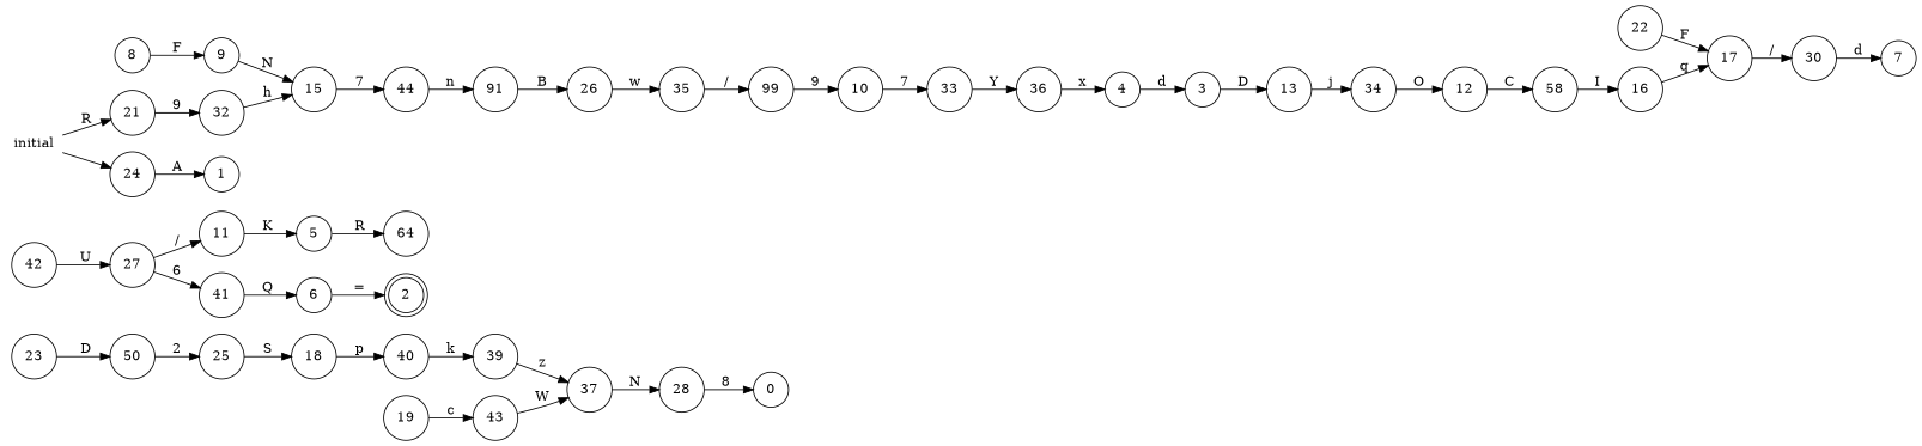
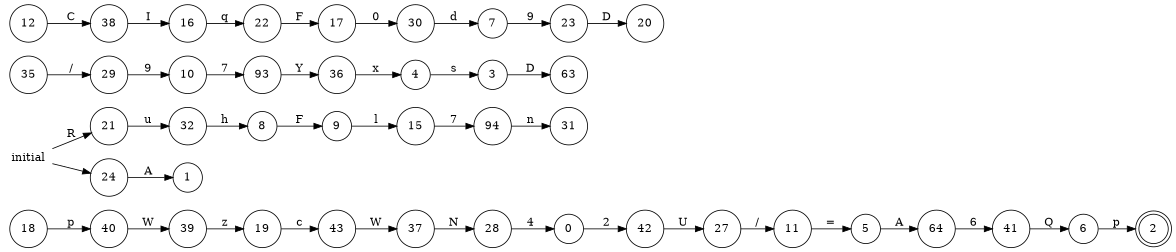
  digraph {
    rankdir=LR
    node [shape=circle]
    0
    42
    27
    11
    21
    32
    8
    2 [shape=doublecircle]
    3
-   13
-   34
+   13 [label=63]
    12
    4
    n14 [label=64]
    5
    41
    6
    7
    23
-   20 [label=50]
-   25
+   20
    9
    15
-   44
-   31 [label=91]
+   44 [label=94]
+   31
    10
-   33
+   33 [label=93]
    36
-   38 [label=58]
+   38
    16
    22
-   26
    17
    30
    18
    40
    39
    19
    43
    37
    28
    24
    1
    initial [shape=plaintext]
    35
-   29 [label=99]
+   29
+   0 -> 42 [label=2]
    42 -> 27 [label=U]
    27 -> 11 [label="/"]
-   11 -> 5 [label=K]
-   21 -> 32 [label=9]
-   32 -> 15 [label=h]
+   11 -> 5 [label="="]
+   21 -> 32 [label=u]
+   32 -> 8 [label=h]
    8 -> 9 [label=F]
    3 -> 13 [label=D]
-   13 -> 34 [label=j]
-   34 -> 12 [label=O]
    12 -> 38 [label=C]
-   4 -> 3 [label=d]
-   27 -> 41 [label=6]
-   5 -> n14 [label=R]
+   4 -> 3 [label=s]
+   n14 -> 41 [label=6]
+   5 -> n14 [label=A]
    41 -> 6 [label=Q]
-   6 -> 2 [label="="]
+   6 -> 2 [label=p]
+   7 -> 23 [label=9]
    23 -> 20 [label=D]
-   20 -> 25 [label=2]
-   25 -> 18 [label=S]
-   9 -> 15 [label=N]
+   9 -> 15 [label=l]
    15 -> 44 [label=7]
    44 -> 31 [label=n]
-   31 -> 26 [label=B]
    10 -> 33 [label=7]
    33 -> 36 [label=Y]
    36 -> 4 [label=x]
    38 -> 16 [label=I]
-   16 -> 17 [label=q]
+   16 -> 22 [label=q]
    22 -> 17 [label=F]
-   26 -> 35 [label=w]
-   17 -> 30 [label="/"]
+   17 -> 30 [label=0]
    30 -> 7 [label=d]
    18 -> 40 [label=p]
-   40 -> 39 [label=k]
-   39 -> 37 [label=z]
+   40 -> 39 [label=W]
+   39 -> 19 [label=z]
    19 -> 43 [label=c]
    43 -> 37 [label=W]
    37 -> 28 [label=N]
-   28 -> 0 [label=8]
+   28 -> 0 [label=4]
    24 -> 1 [label=A]
    initial -> 21 [label=R]
    initial -> 24
    35 -> 29 [label="/"]
    29 -> 10 [label=9]
  }
